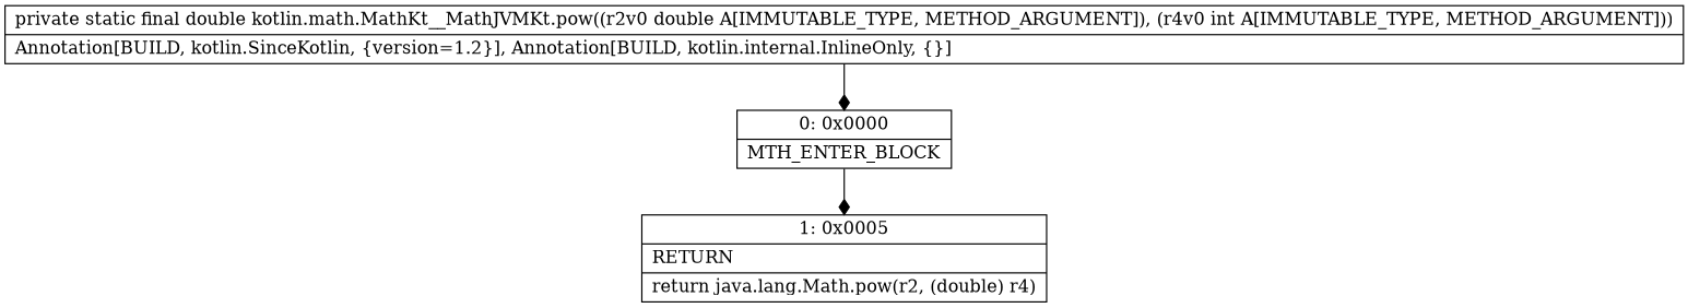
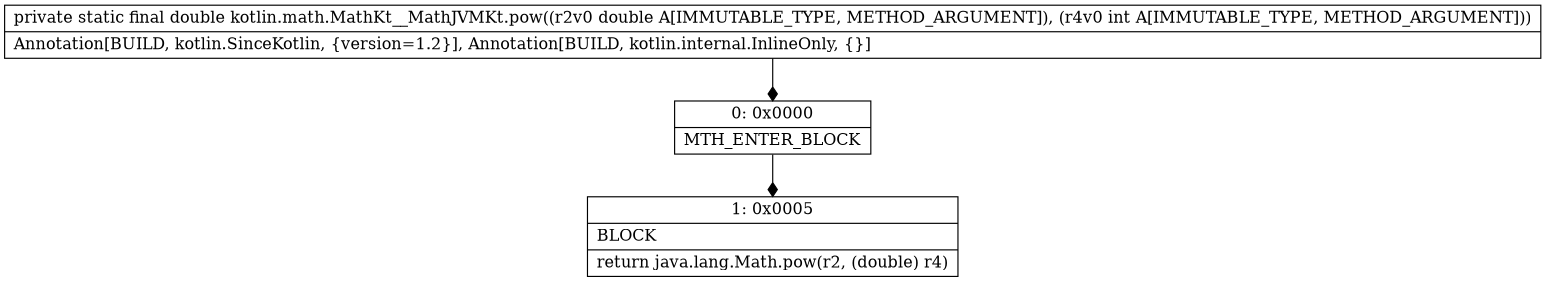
  digraph {
    node [shape=record color=black]
    edge [arrowhead=diamond]
    n1 [label="{0\:\ 0x0000|MTH_ENTER_BLOCK\l}"]
-   n2 [label="{1\:\ 0x0005|RETURN\l|return java.lang.Math.pow(r2, (double) r4)\l}"]
+   n2 [label="{1\:\ 0x0005|BLOCK\l|return java.lang.Math.pow(r2, (double) r4)\l}"]
    n3 [label="{private static final double kotlin.math.MathKt__MathJVMKt.pow((r2v0 double A[IMMUTABLE_TYPE, METHOD_ARGUMENT]), (r4v0 int A[IMMUTABLE_TYPE, METHOD_ARGUMENT]))  | Annotation[BUILD, kotlin.SinceKotlin, \{version=1.2\}], Annotation[BUILD, kotlin.internal.InlineOnly, \{\}]\l}"]
    n1 -> n2
    n3 -> n1
  }
